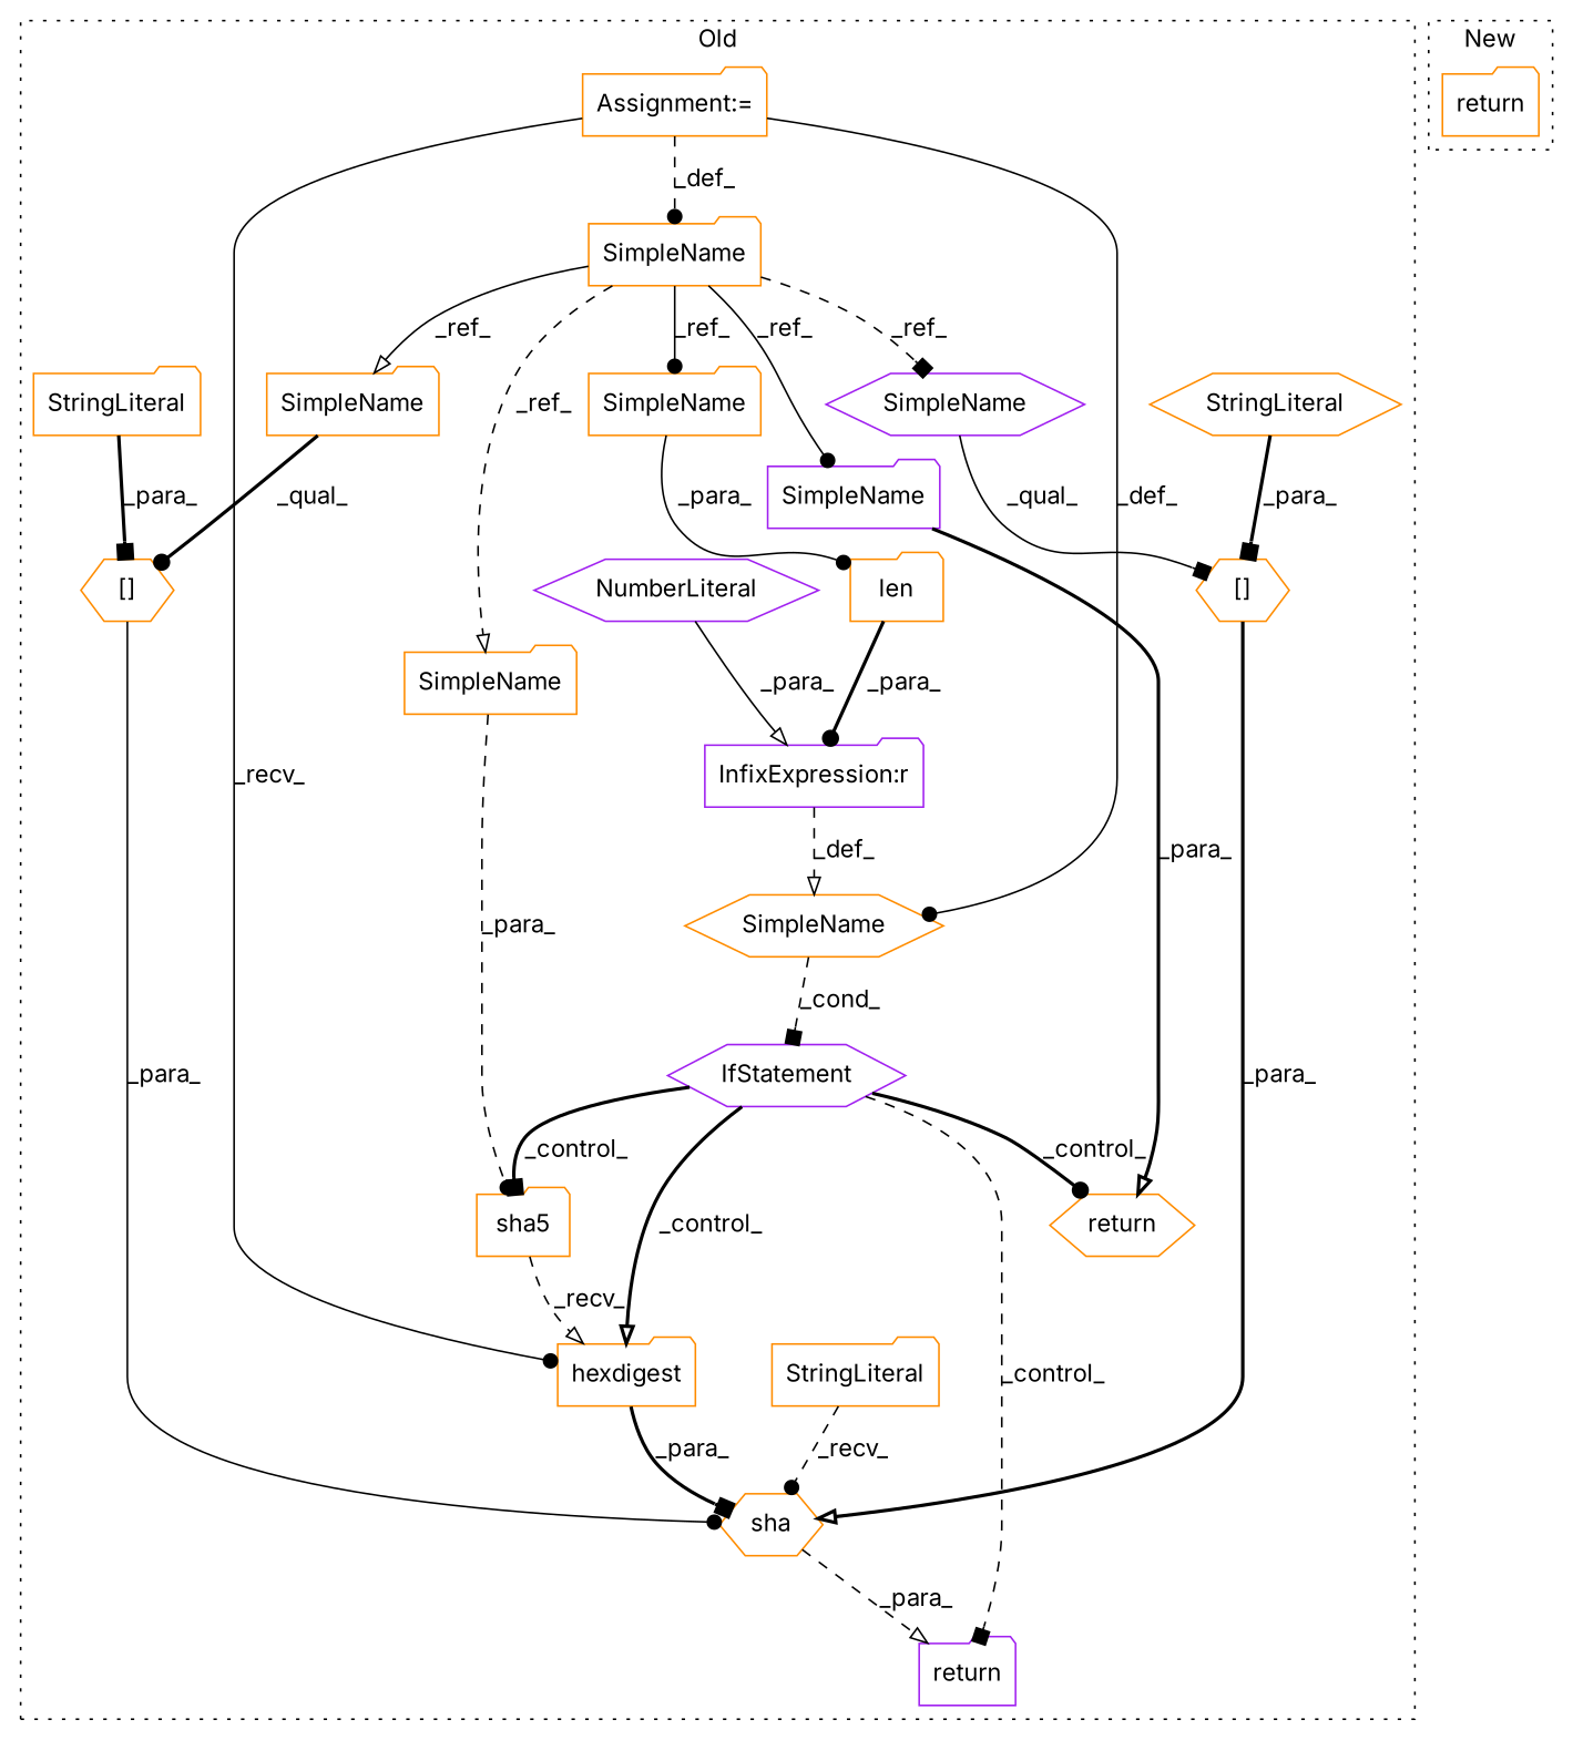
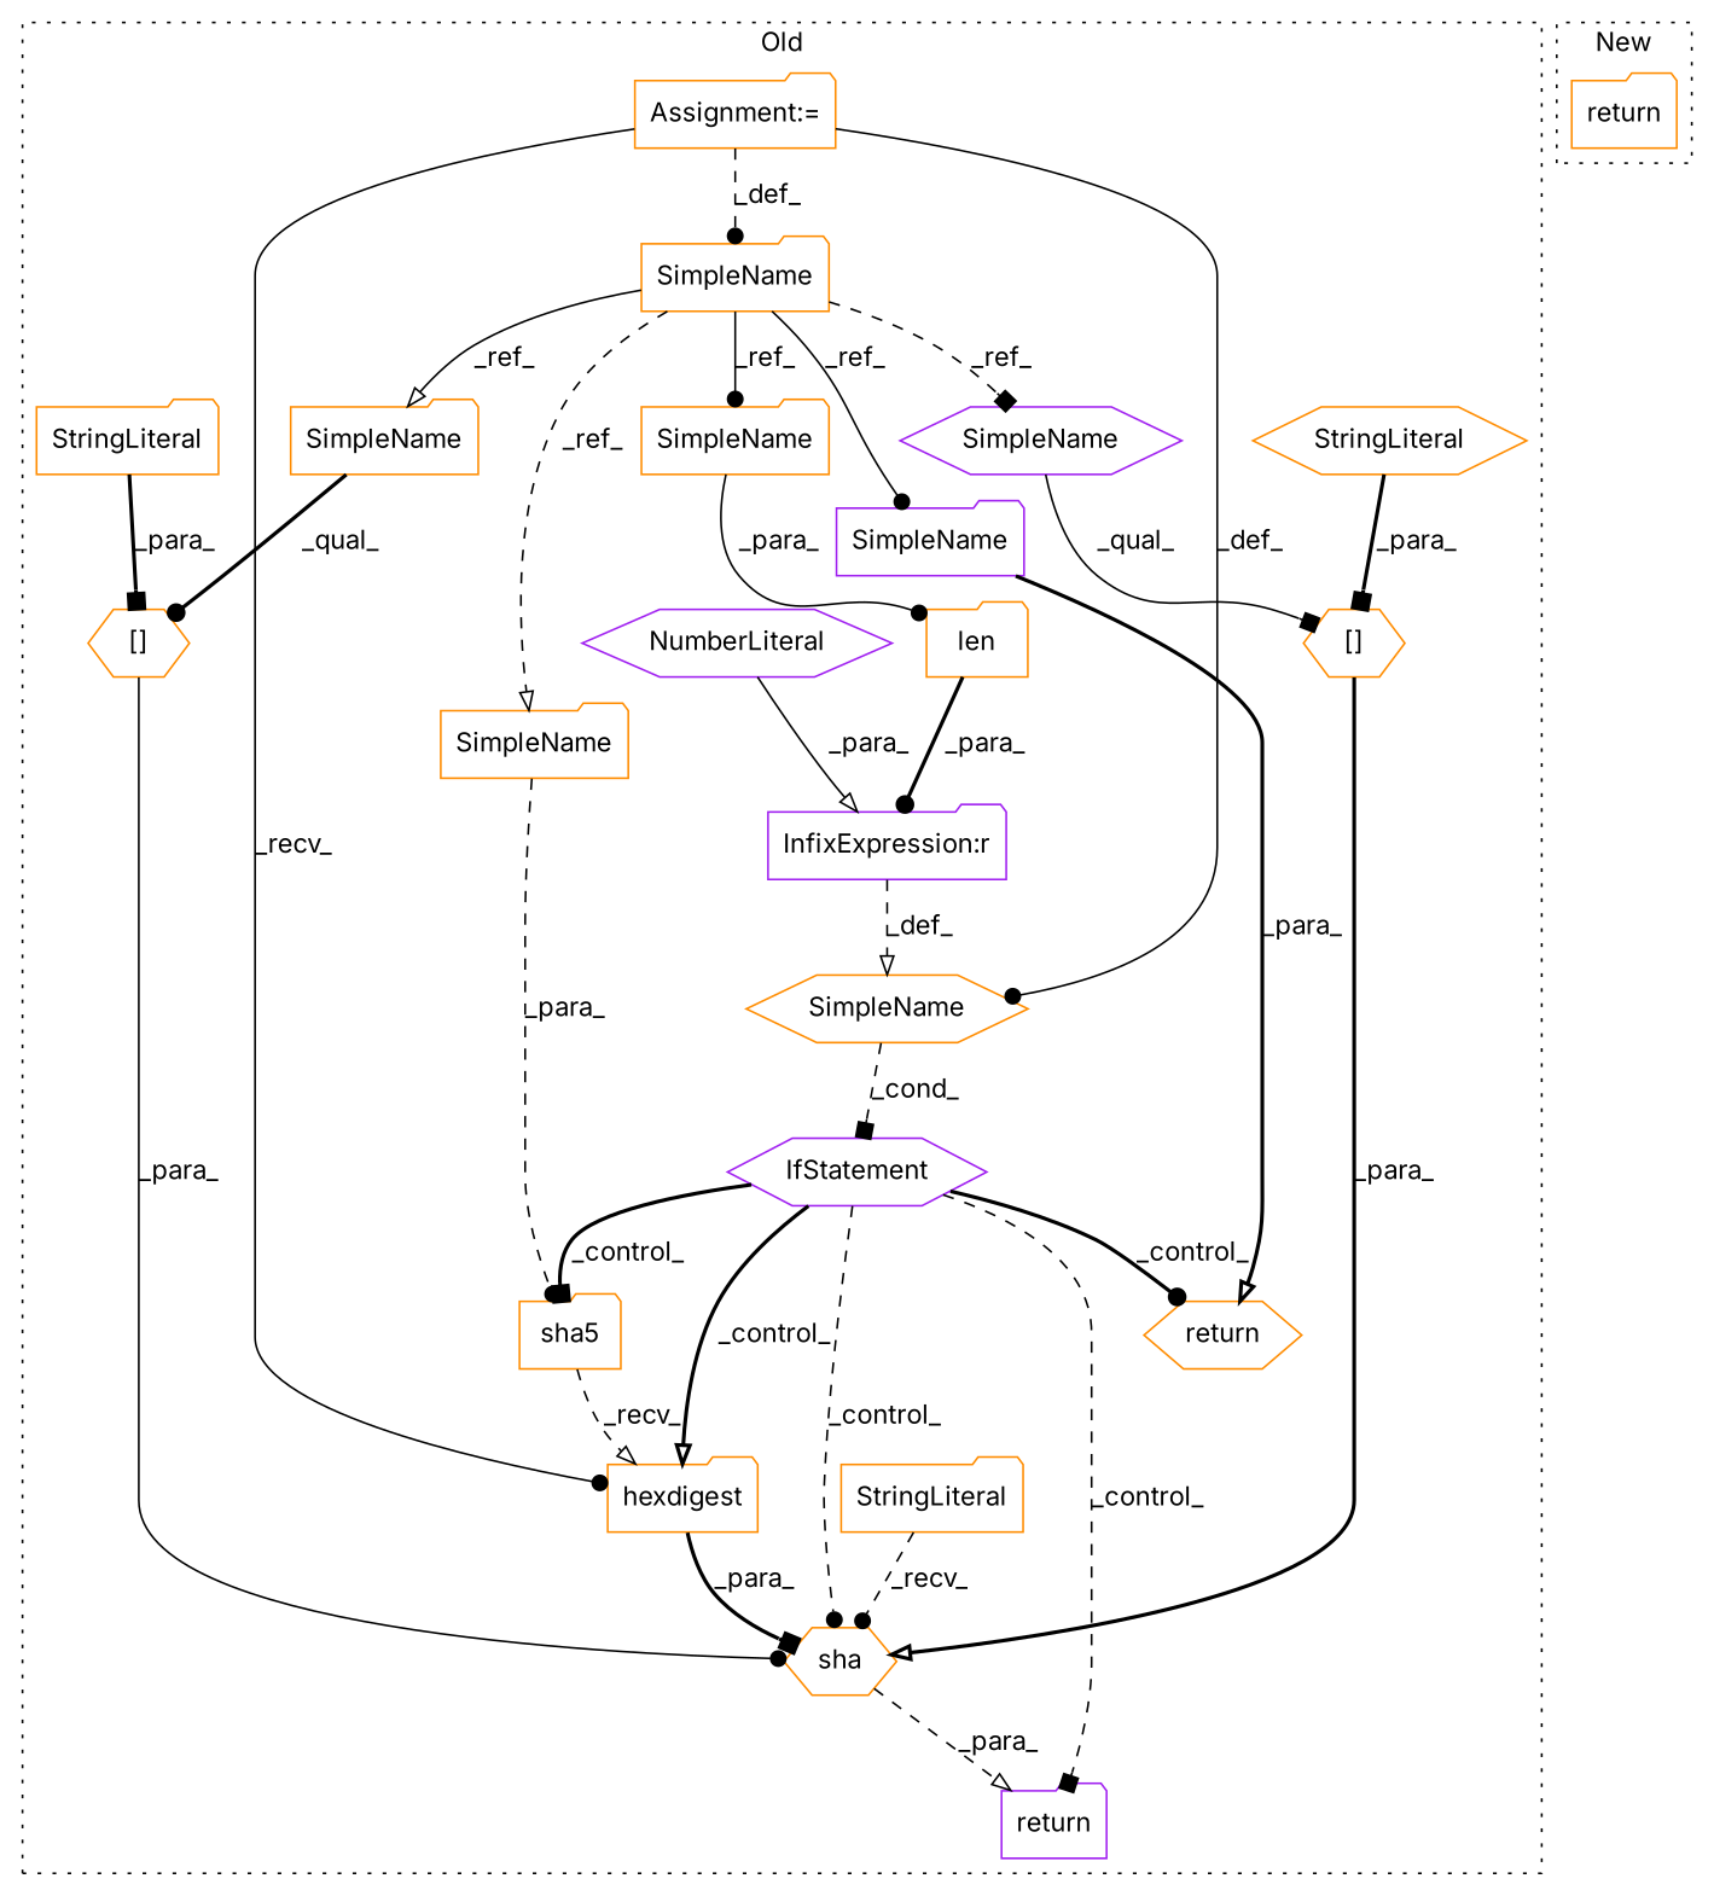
  digraph {
    fontname=Inter
    node [a=42 color=darkorange fontname=Inter l=12 shape=folder]
    edge [arrowhead=dot fontname=Inter style=dashed]
    n1 [a=32 l="5,1" label=sha5 s="12949,12966"]
    n2 [a=32 l=11 label=hexdigest s=12968]
    n3 [a=41 color=purple l=7 label=return s=12891]
    n4 [a=32 l="7,1" label=sha s="12909,13013" shape=hexagon]
    n5 [a=2 l="13,1" label="[]" s="12916,12947" shape=hexagon]
    n6 [a=27 color=purple l=4 label="InfixExpression:r" s=12874]
    n7 [a=34 color=purple l=3 label=NumberLiteral s=12878 shape=hexagon]
    n8 [a=2 l="13,1" label="[]" s="12980,13012" shape=hexagon]
    n9 [a=32 l="4,1" label=len s="12857,12873"]
    n10 [a=25 color=purple l="4,2" label=IfStatement s="12853,12881" shape=hexagon]
    n11 [label=SimpleName s=12807]
    n12 [label=SimpleName shape=hexagon l=""]
    n13 [a=45 l=10 label=StringLiteral s=12898]
    n14 [a=7 l=1 label="Assignment:=" s=12819]
    n15 [a=45 l=19 label=StringLiteral s=12993]
    n16 [a=45 l=18 label=StringLiteral s=12929 shape=hexagon]
    n17 [a=41 l=7 label=return s=13026 shape=hexagon]
    n18 [label=SimpleName s=12980]
    n19 [label=SimpleName s=12861]
    n20 [color=purple label=SimpleName s=13033]
    n21 [label=SimpleName s=12954]
    n22 [color=purple label=SimpleName s=12916 shape=hexagon]
    n23 [a=41 l=7 label=return s=13118]
    subgraph cluster_1 {
      label=Old
      style=dotted
      n1
      n2
      n3
      n4
      n5
      n6
      n7
      n8
      n9
      n10
      n11
      n12
      n13
      n14
      n15
      n16
      n17
      n18
      n19
      n20
      n21
      n22
    }
    subgraph cluster_2 {
      label=New
      style=dotted
      n23
    }
    n1 -> n2 [arrowhead=onormal label=_recv_]
    n2 -> n4 [arrowhead=box label=_para_ style=bold]
    n4 -> n3 [arrowhead=onormal label=_para_]
    n5 -> n4 [arrowhead=onormal label=_para_ style=bold]
    n6 -> n12 [arrowhead=onormal label=_def_]
    n7 -> n6 [arrowhead=onormal label=_para_ style=solid]
    n8 -> n4 [label=_para_ style=solid]
    n9 -> n6 [label=_para_ style=bold]
    n10 -> n1 [arrowhead=box label=_control_ style=bold]
    n10 -> n2 [arrowhead=onormal label=_control_ style=bold]
    n10 -> n3 [arrowhead=box label=_control_]
+   n10 -> n4 [label=_control_]
    n10 -> n17 [label=_control_ style=bold]
    n11 -> n18 [arrowhead=onormal label=_ref_ style=solid]
    n11 -> n19 [label=_ref_ style=solid]
    n11 -> n20 [label=_ref_ style=solid]
    n11 -> n21 [arrowhead=onormal label=_ref_]
    n11 -> n22 [arrowhead=box label=_ref_]
    n12 -> n10 [arrowhead=box label=_cond_]
    n13 -> n4 [label=_recv_]
    n14 -> n2 [label=_recv_ style=solid]
    n14 -> n11 [label=_def_]
    n14 -> n12 [label=_def_ style=solid]
    n15 -> n8 [arrowhead=box label=_para_ style=bold]
    n16 -> n5 [arrowhead=box label=_para_ style=bold]
    n18 -> n8 [label=_qual_ style=bold]
    n19 -> n9 [label=_para_ style=solid]
    n20 -> n17 [arrowhead=onormal label=_para_ style=bold]
    n21 -> n1 [label=_para_]
    n22 -> n5 [arrowhead=box label=_qual_ style=solid]
  }
